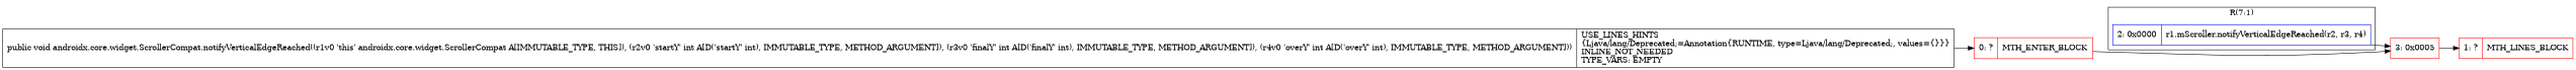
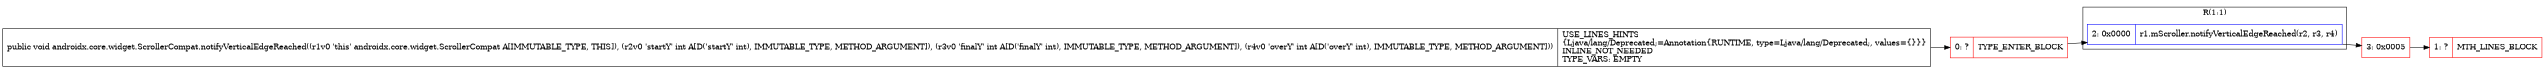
  digraph {
    rankdir=LR
    node [color=red shape=record]
    n1 [color=blue label="{2\:\ 0x0000|r1.mScroller.notifyVerticalEdgeReached(r2, r3, r4)\l}"]
    n2 [label="{3\:\ 0x0005}"]
    n3 [label="{1\:\ ?|MTH_LINES_BLOCK\l}"]
-   n4 [label="{0\:\ ?|MTH_ENTER_BLOCK\l}"]
+   n4 [label="{0\:\ ?|TYPE_ENTER_BLOCK\l}"]
    n5 [label="{public void androidx.core.widget.ScrollerCompat.notifyVerticalEdgeReached((r1v0 'this' androidx.core.widget.ScrollerCompat A[IMMUTABLE_TYPE, THIS]), (r2v0 'startY' int A[D('startY' int), IMMUTABLE_TYPE, METHOD_ARGUMENT]), (r3v0 'finalY' int A[D('finalY' int), IMMUTABLE_TYPE, METHOD_ARGUMENT]), (r4v0 'overY' int A[D('overY' int), IMMUTABLE_TYPE, METHOD_ARGUMENT]))  | USE_LINES_HINTS\l\{Ljava\/lang\/Deprecated;=Annotation\{RUNTIME, type=Ljava\/lang\/Deprecated;, values=\{\}\}\}\lINLINE_NOT_NEEDED\lTYPE_VARS: EMPTY\l}" color=""]
    subgraph cluster_1 {
-     label="R(7:1)"
+     label="R(1:1)"
      n1
    }
    n1 -> n2
    n2 -> n3
-   n4 -> n2
+   n4 -> n1
    n5 -> n4
  }
